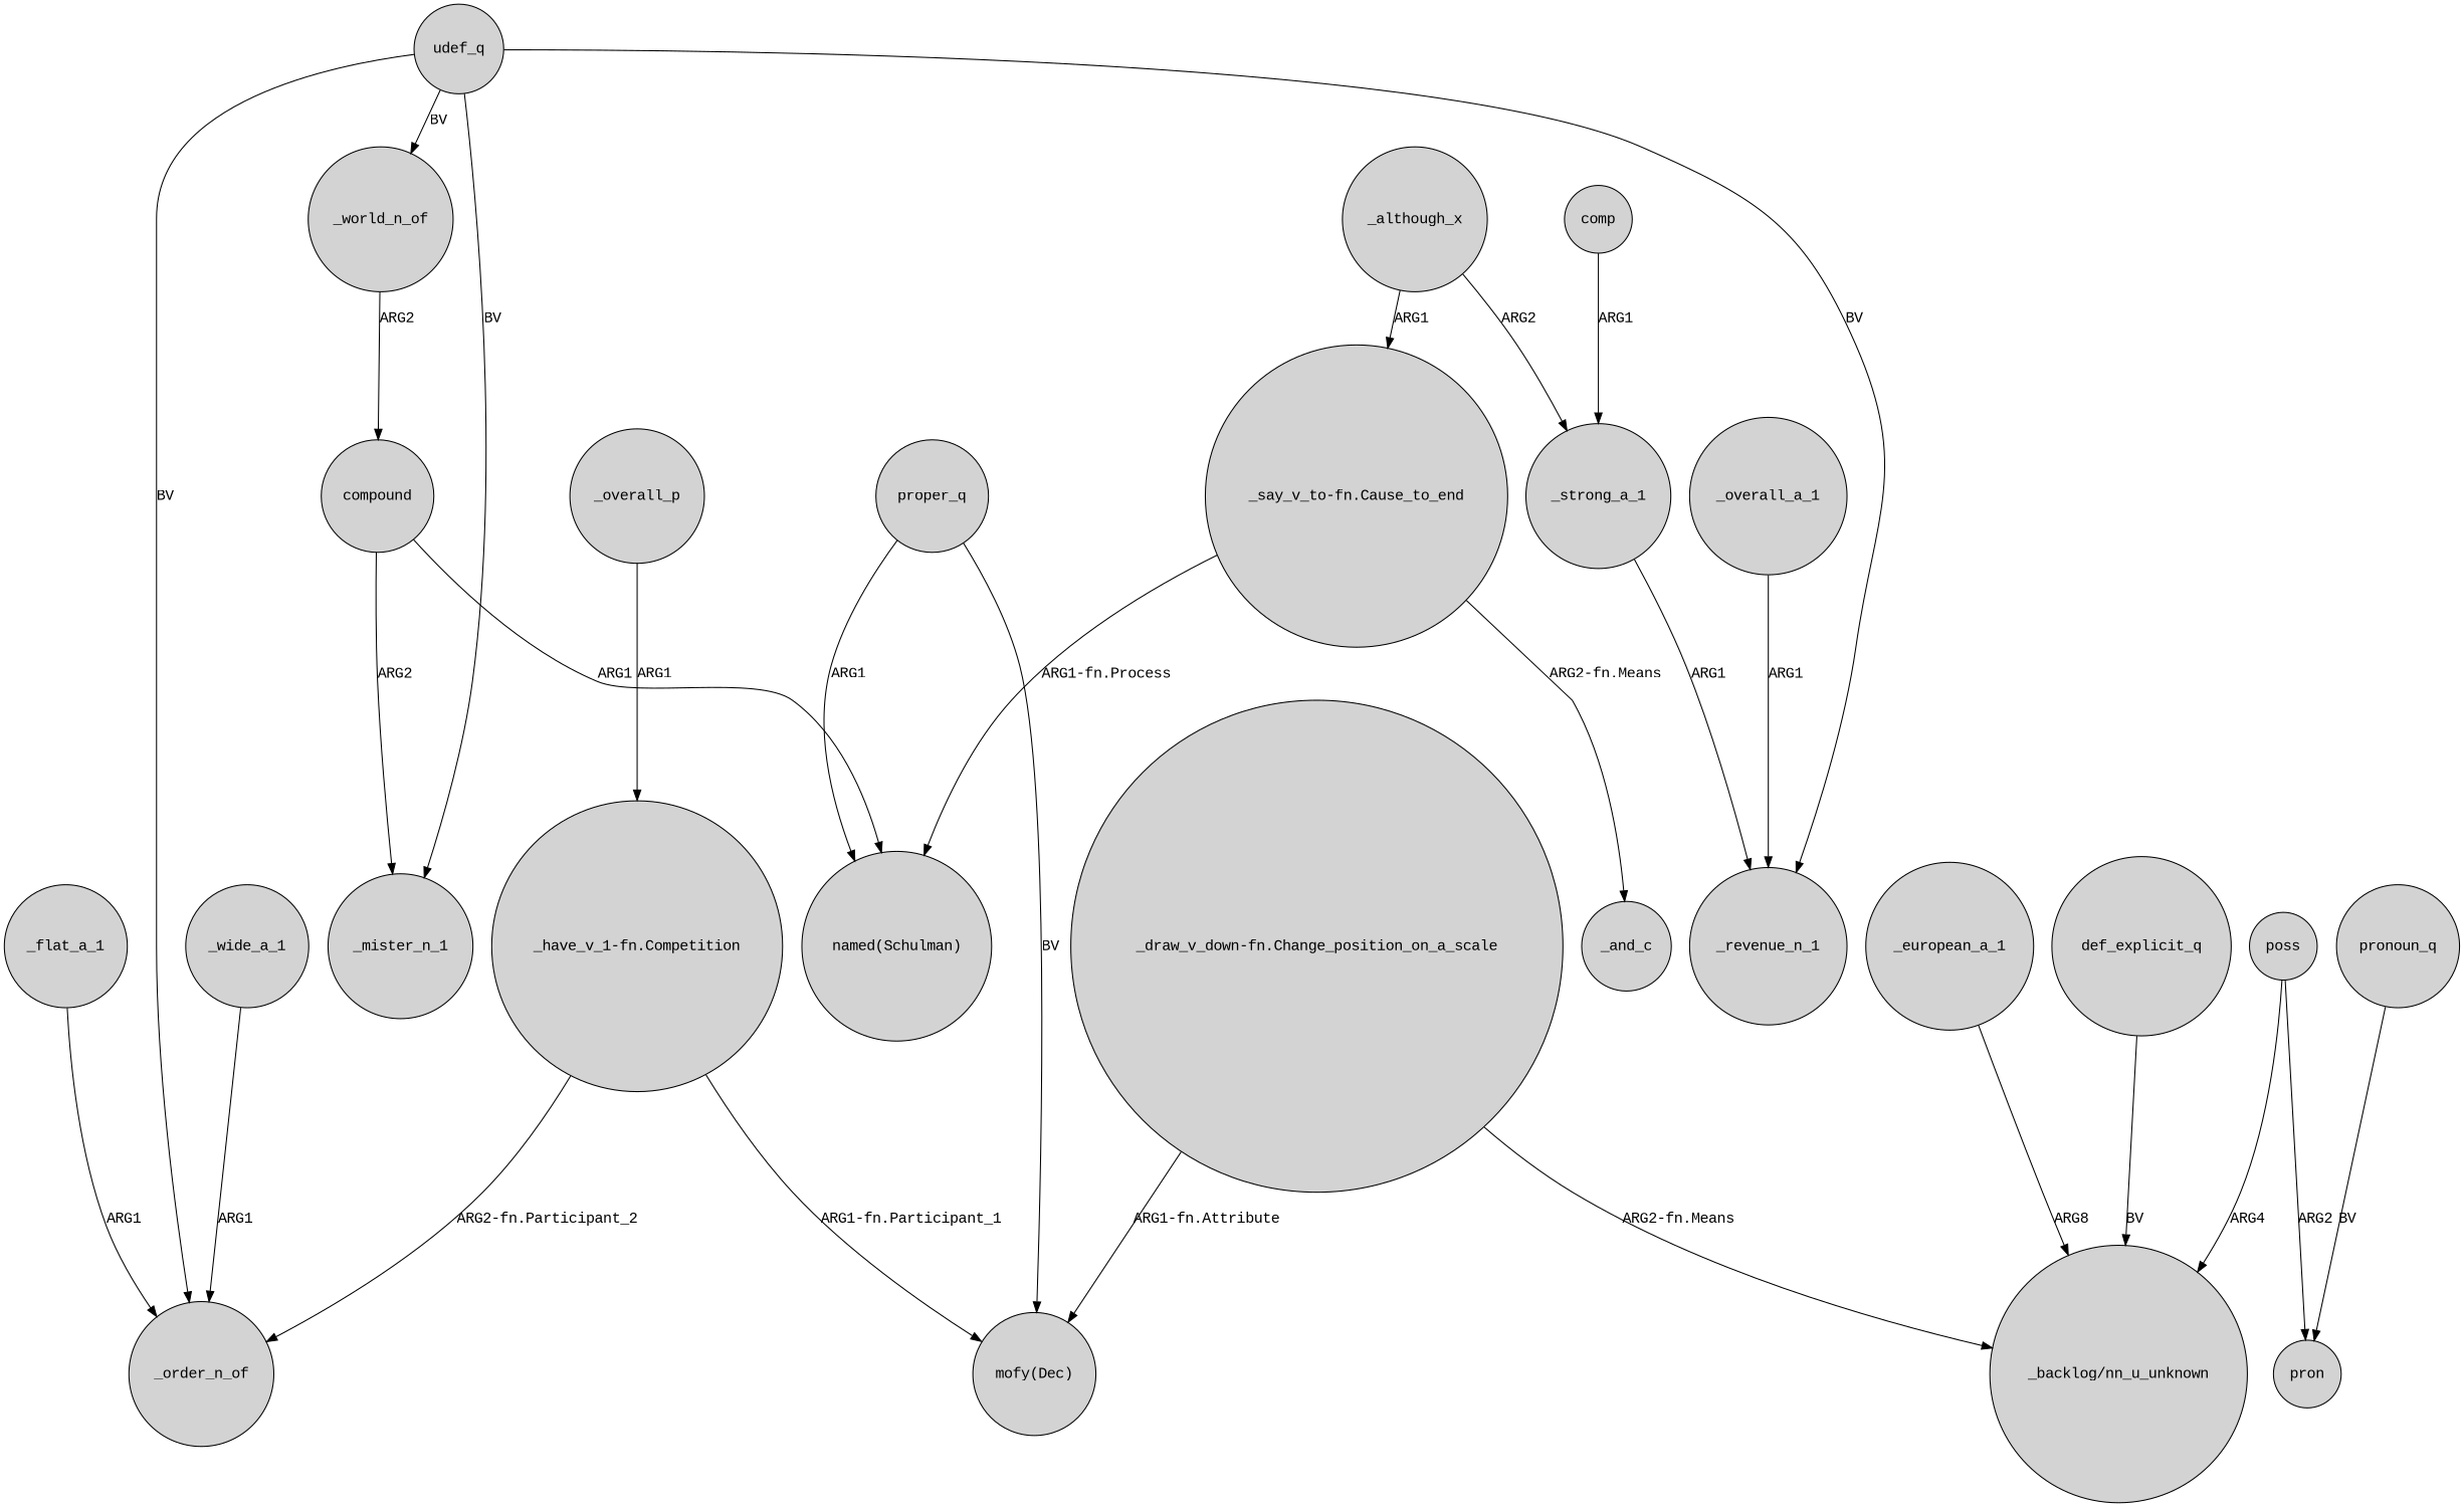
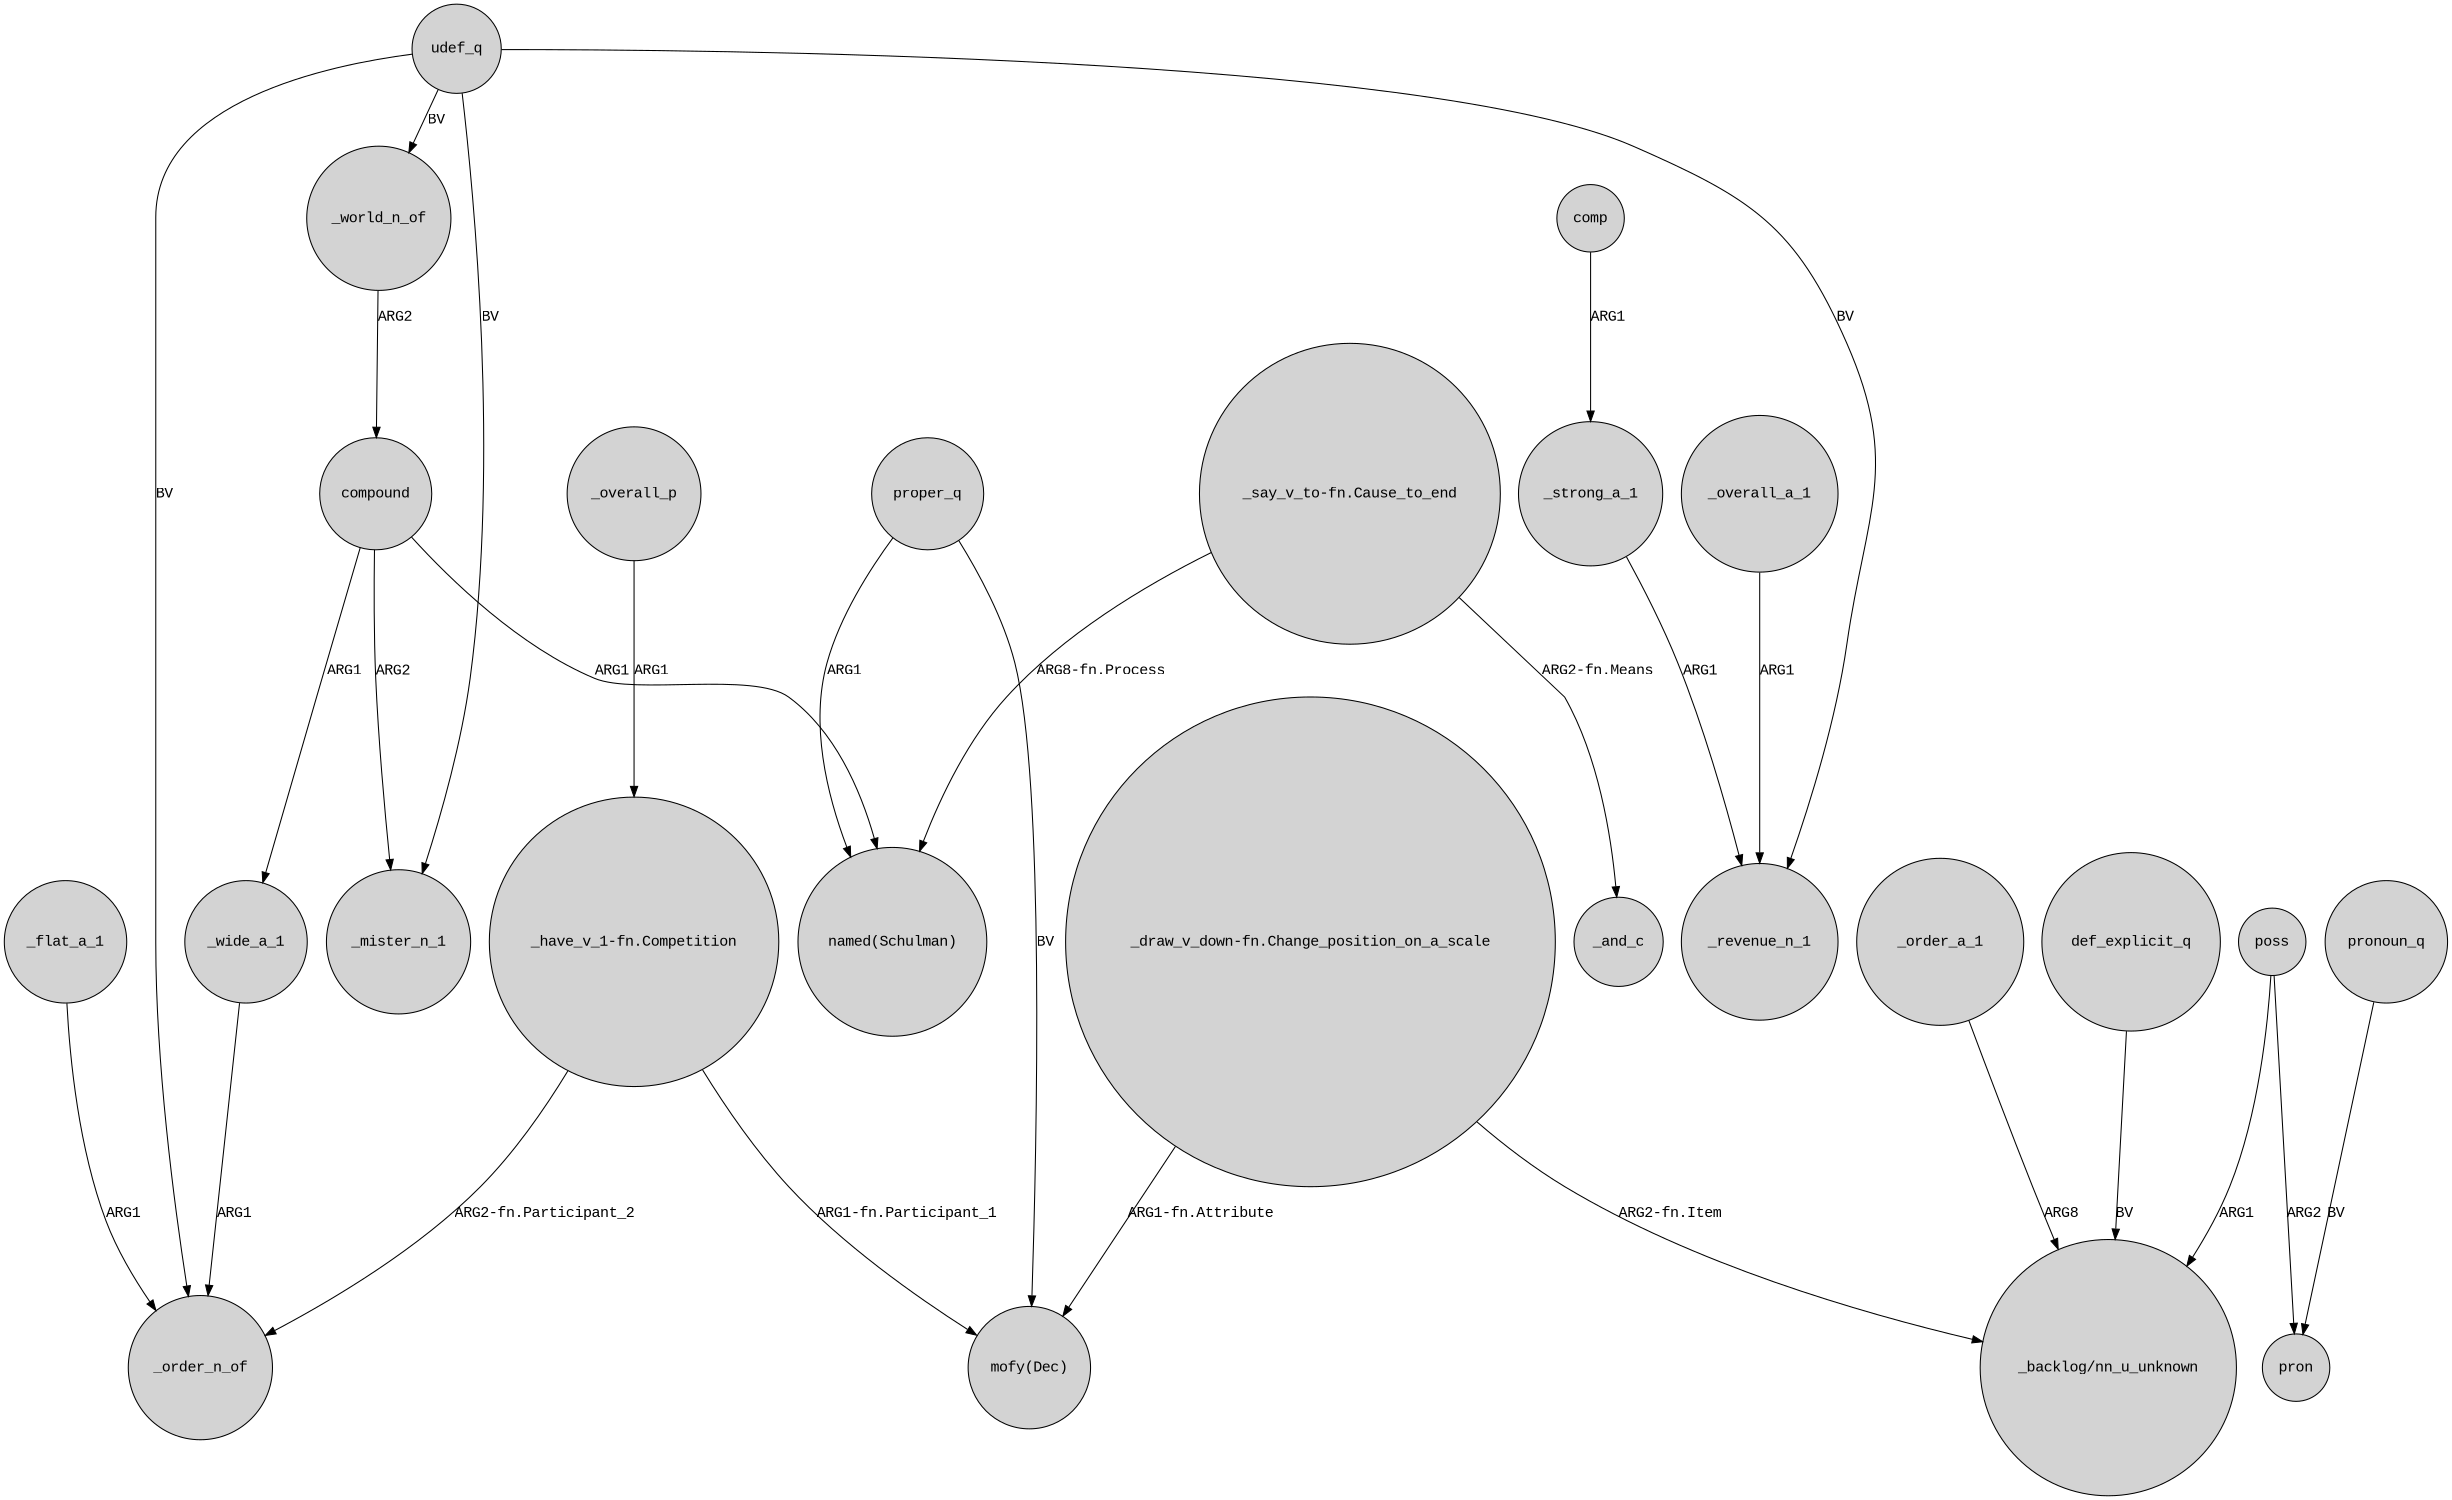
  digraph {
    fontname="Liberation Mono"
    node [fontname="Liberation Mono" shape=circle style=filled]
    edge [fontname="Liberation Mono"]
    compound
    _mister_n_1
    "named(Schulman)"
    _wide_a_1
    _world_n_of
    _order_n_of
    "_say_v_to-fn.Cause_to_end"
    _and_c
    proper_q
    "mofy(Dec)"
    udef_q
    _revenue_n_1
    "_draw_v_down-fn.Change_position_on_a_scale"
    "_backlog/nn_u_unknown"
    def_explicit_q
-   _european_a_1
+   _european_a_1 [label=_order_a_1]
    _flat_a_1
    comp
    _strong_a_1
-   _although_x
    pronoun_q
    pron
    poss
    _overall_a_1
    "_have_v_1-fn.Competition"
    _overall_p
    compound -> _mister_n_1 [label=ARG2]
    compound -> "named(Schulman)" [label=ARG1]
+   compound -> _wide_a_1 [label=ARG1]
    _wide_a_1 -> _order_n_of [label=ARG1]
    _world_n_of -> compound [label=ARG2]
-   "_say_v_to-fn.Cause_to_end" -> "named(Schulman)" [label="ARG1-fn.Process"]
+   "_say_v_to-fn.Cause_to_end" -> "named(Schulman)" [label="ARG8-fn.Process"]
    "_say_v_to-fn.Cause_to_end" -> _and_c [label="ARG2-fn.Means"]
    proper_q -> "named(Schulman)" [label=ARG1]
    proper_q -> "mofy(Dec)" [label=BV]
    udef_q -> _mister_n_1 [label=BV]
    udef_q -> _world_n_of [label=BV]
    udef_q -> _order_n_of [label=BV]
    udef_q -> _revenue_n_1 [label=BV]
    "_draw_v_down-fn.Change_position_on_a_scale" -> "mofy(Dec)" [label="ARG1-fn.Attribute"]
-   "_draw_v_down-fn.Change_position_on_a_scale" -> "_backlog/nn_u_unknown" [label="ARG2-fn.Means"]
+   "_draw_v_down-fn.Change_position_on_a_scale" -> "_backlog/nn_u_unknown" [label="ARG2-fn.Item"]
    def_explicit_q -> "_backlog/nn_u_unknown" [label=BV]
    _european_a_1 -> "_backlog/nn_u_unknown" [label=ARG8]
    _flat_a_1 -> _order_n_of [label=ARG1]
    comp -> _strong_a_1 [label=ARG1]
    _strong_a_1 -> _revenue_n_1 [label=ARG1]
-   _although_x -> "_say_v_to-fn.Cause_to_end" [label=ARG1]
-   _although_x -> _strong_a_1 [label=ARG2]
    pronoun_q -> pron [label=BV]
-   poss -> "_backlog/nn_u_unknown" [label=ARG4]
+   poss -> "_backlog/nn_u_unknown" [label=ARG1]
    poss -> pron [label=ARG2]
    _overall_a_1 -> _revenue_n_1 [label=ARG1]
    "_have_v_1-fn.Competition" -> _order_n_of [label="ARG2-fn.Participant_2"]
    "_have_v_1-fn.Competition" -> "mofy(Dec)" [label="ARG1-fn.Participant_1"]
    _overall_p -> "_have_v_1-fn.Competition" [label=ARG1]
  }
